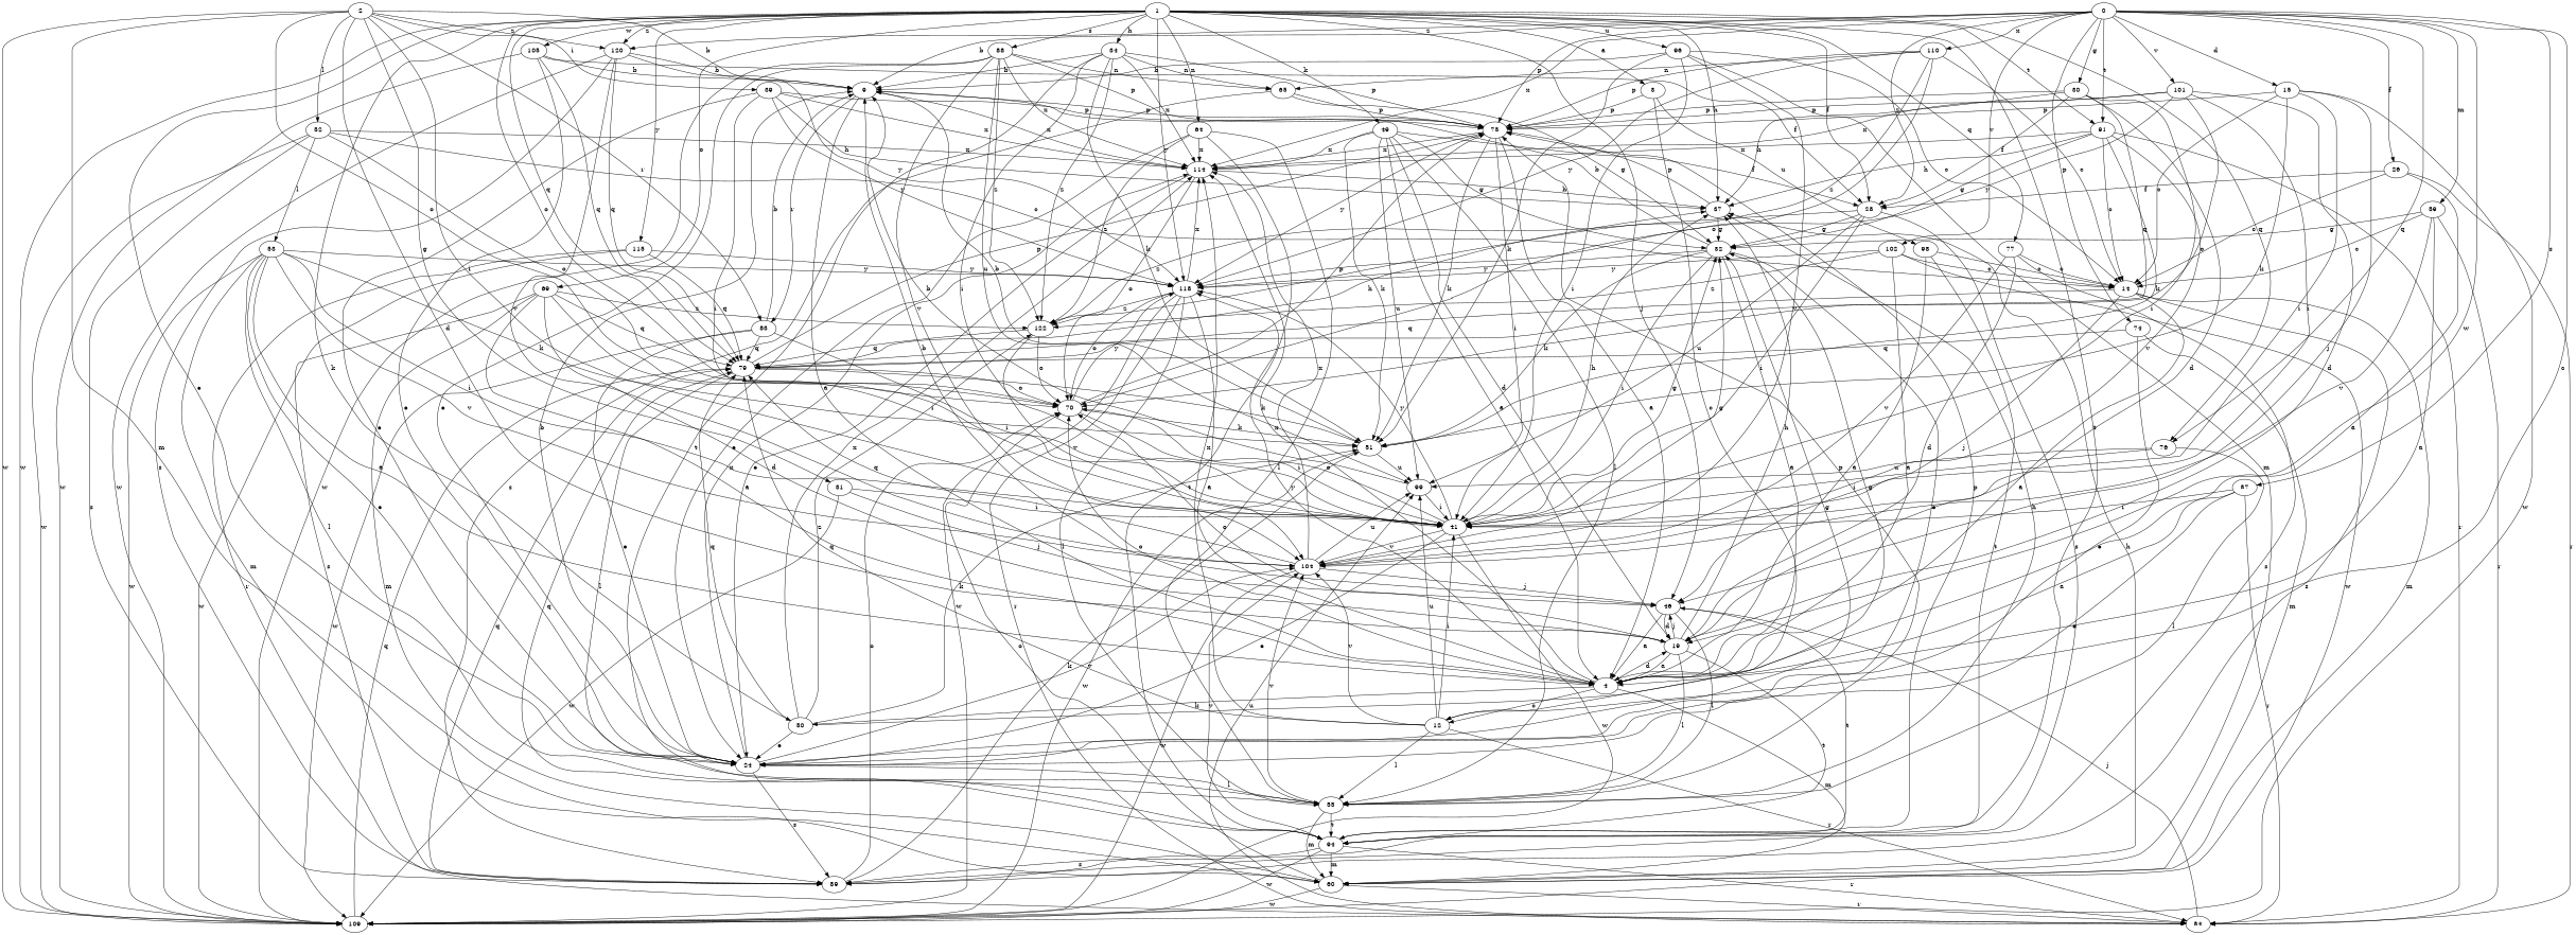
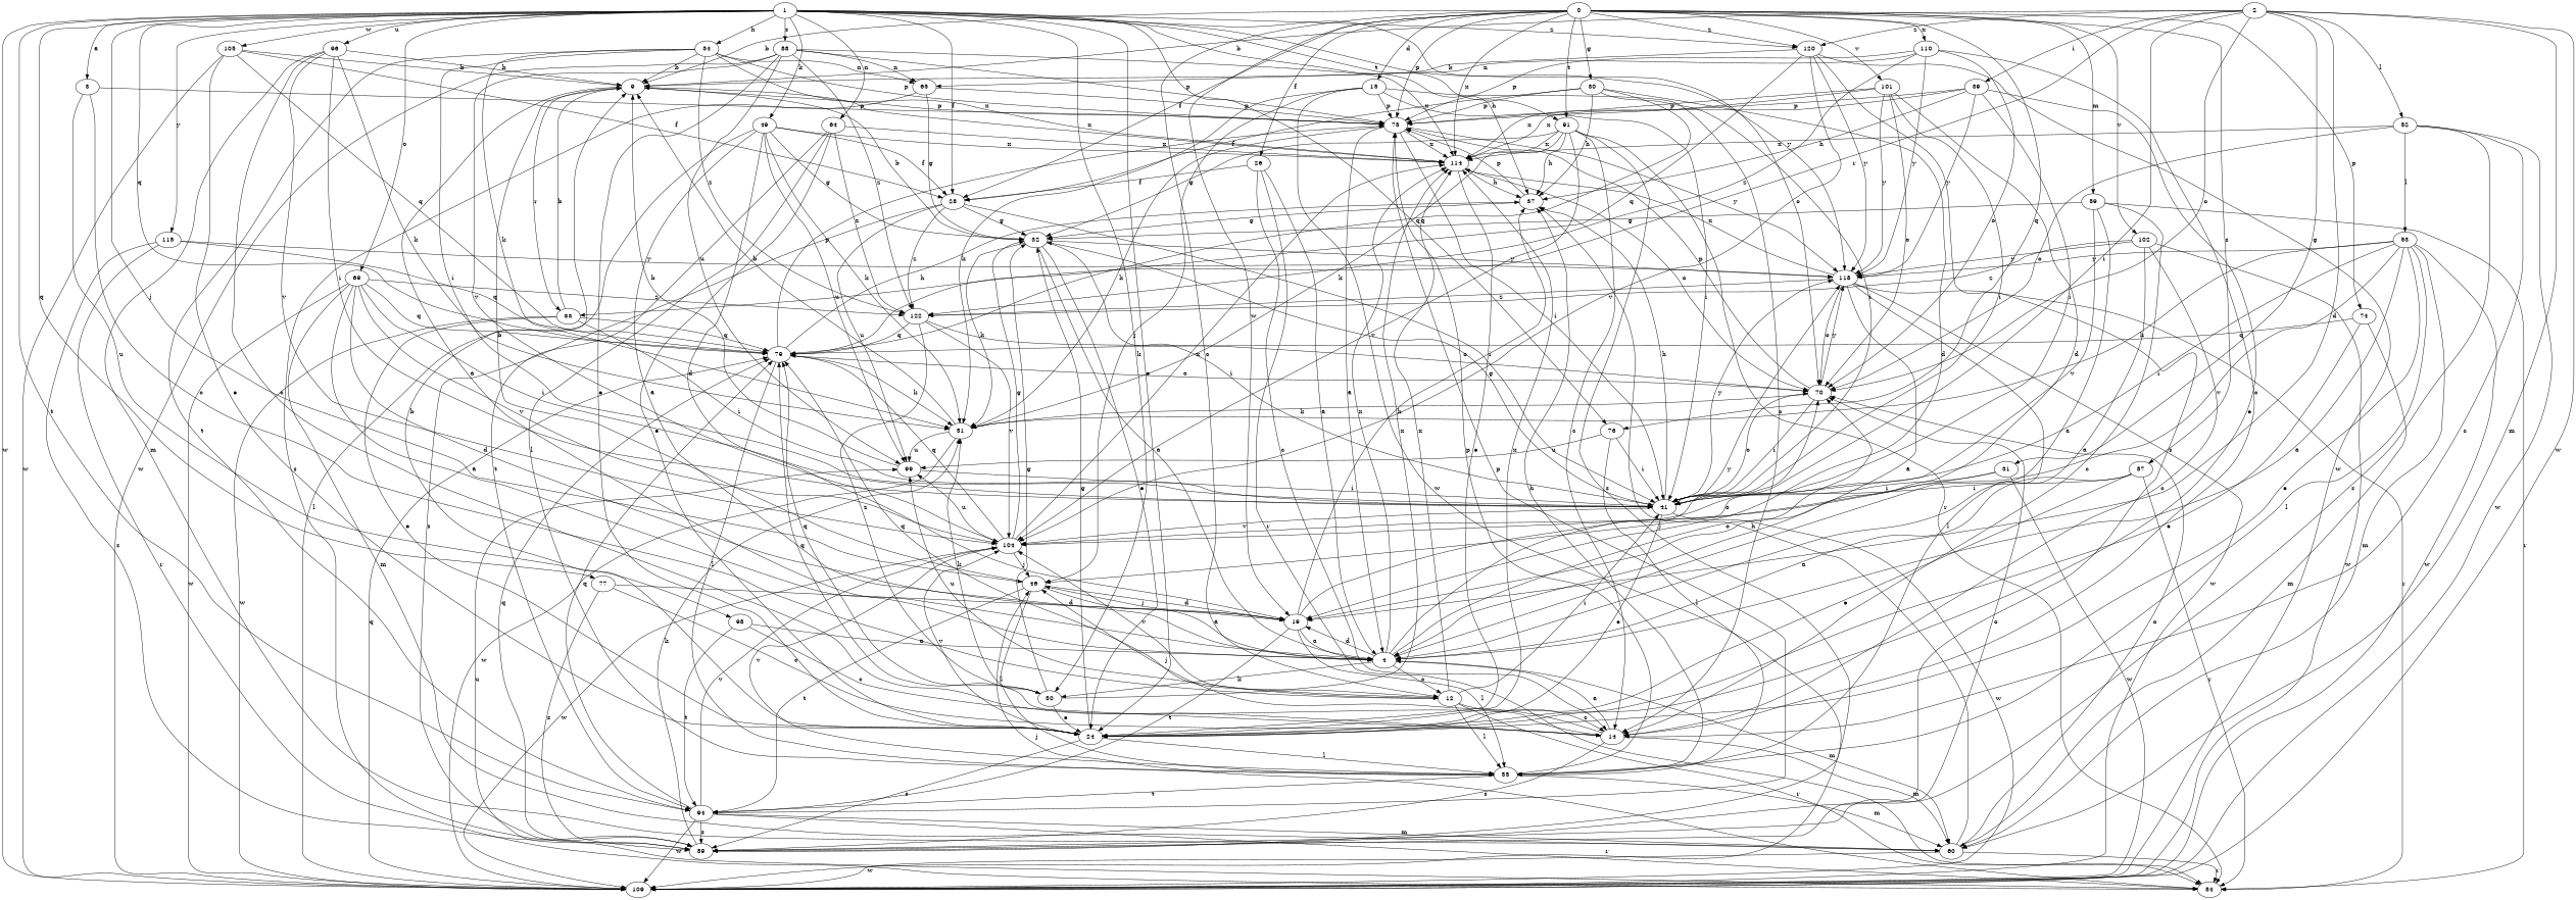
  strict digraph {
    0
    9
    12
    15
    19
    26
    28
    30
    59
    74
    75
    76
    87
    91
    101
    102
    110
    114
    120
    83
    4
    79
    41
    14
    55
    84
    99
    104
    46
    109
    51
    37
    70
    94
    89
    32
    122
    24
    60
    118
    65
    1
    3
    34
    49
    50
    64
    69
    77
    88
    96
    105
    115
    98
    2
    31
    39
    52
    53
    0 -> 9 [label=b]
    0 -> 12 [label=c]
    0 -> 15 [label=d]
    0 -> 19 [label=w]
    0 -> 26 [label=f]
-   0 -> 28 [label=z]
+   0 -> 28 [label=f]
    0 -> 30 [label=g]
    0 -> 59 [label=m]
    0 -> 74 [label=p]
    0 -> 75 [label=p]
    0 -> 76 [label=q]
    0 -> 87 [label=s]
    0 -> 91 [label=t]
    0 -> 101 [label=v]
    0 -> 102 [label=v]
    0 -> 110 [label=x]
    0 -> 114 [label=x]
    0 -> 120 [label=z]
    9 -> 75 [label=p]
    9 -> 114 [label=x]
    9 -> 83 [label=r]
    9 -> 4 [label=a]
    12 -> 114 [label=x]
    12 -> 79 [label=q]
    12 -> 41 [label=i]
+   12 -> 14 [label=c]
    12 -> 55 [label=l]
    12 -> 84 [label=r]
    12 -> 99 [label=u]
    12 -> 104 [label=v]
    15 -> 75 [label=p]
    15 -> 41 [label=i]
    15 -> 14 [label=c]
    15 -> 46 [label=j]
    15 -> 109 [label=w]
    15 -> 51 [label=k]
    19 -> 4 [label=a]
    19 -> 55 [label=l]
    19 -> 46 [label=j]
    19 -> 37 [label=h]
    19 -> 70 [label=o]
    19 -> 94 [label=t]
    26 -> 28 [label=f]
    26 -> 4 [label=a]
    26 -> 14 [label=c]
    26 -> 84 [label=r]
    28 -> 41 [label=i]
    28 -> 99 [label=u]
    28 -> 89 [label=s]
    28 -> 32 [label=g]
    28 -> 122 [label=z]
    30 -> 19 [label=d]
    30 -> 28 [label=f]
    30 -> 75 [label=p]
    30 -> 79 [label=q]
    30 -> 41 [label=i]
    30 -> 37 [label=h]
    59 -> 4 [label=a]
    59 -> 14 [label=c]
    59 -> 84 [label=r]
    59 -> 104 [label=v]
    59 -> 32 [label=g]
    74 -> 79 [label=q]
    74 -> 24 [label=e]
    74 -> 60 [label=m]
    75 -> 114 [label=x]
    75 -> 4 [label=a]
    75 -> 41 [label=i]
    75 -> 51 [label=k]
    75 -> 118 [label=y]
    76 -> 41 [label=i]
    76 -> 55 [label=l]
    76 -> 99 [label=u]
    87 -> 4 [label=a]
    87 -> 41 [label=i]
    87 -> 84 [label=r]
    87 -> 24 [label=e]
    91 -> 114 [label=x]
    91 -> 14 [label=c]
    91 -> 84 [label=r]
    91 -> 104 [label=v]
    91 -> 51 [label=k]
    91 -> 37 [label=h]
+   91 -> 89 [label=s]
    91 -> 32 [label=g]
    101 -> 19 [label=d]
    101 -> 75 [label=p]
    101 -> 114 [label=x]
    101 -> 41 [label=i]
    101 -> 70 [label=o]
    101 -> 118 [label=y]
    102 -> 4 [label=a]
    102 -> 14 [label=c]
    102 -> 109 [label=w]
    102 -> 122 [label=z]
    102 -> 118 [label=y]
    110 -> 75 [label=p]
    110 -> 14 [label=c]
    110 -> 70 [label=o]
    110 -> 122 [label=z]
    110 -> 118 [label=y]
    110 -> 65 [label=n]
    114 -> 37 [label=h]
    114 -> 70 [label=o]
    114 -> 24 [label=e]
    120 -> 9 [label=b]
    120 -> 79 [label=q]
    120 -> 104 [label=v]
    120 -> 109 [label=w]
    120 -> 89 [label=s]
    120 -> 118 [label=y]
    83 -> 9 [label=b]
    83 -> 79 [label=q]
    83 -> 41 [label=i]
    83 -> 109 [label=w]
    83 -> 24 [label=e]
    4 -> 12 [label=c]
    4 -> 19 [label=d]
    4 -> 114 [label=x]
    4 -> 70 [label=o]
    4 -> 60 [label=m]
    4 -> 118 [label=y]
    4 -> 50 [label=k]
    79 -> 75 [label=p]
    79 -> 55 [label=l]
    79 -> 51 [label=k]
    79 -> 37 [label=h]
    79 -> 70 [label=o]
    41 -> 104 [label=v]
    41 -> 109 [label=w]
    41 -> 37 [label=h]
    41 -> 70 [label=o]
    41 -> 32 [label=g]
    41 -> 24 [label=e]
    41 -> 118 [label=y]
    14 -> 4 [label=a]
    14 -> 79 [label=q]
    14 -> 46 [label=j]
    14 -> 89 [label=s]
    14 -> 60 [label=m]
    55 -> 75 [label=p]
    55 -> 104 [label=v]
    55 -> 37 [label=h]
    55 -> 94 [label=t]
    55 -> 60 [label=m]
    84 -> 99 [label=u]
    84 -> 46 [label=j]
    99 -> 9 [label=b]
    99 -> 41 [label=i]
    104 -> 114 [label=x]
    104 -> 79 [label=q]
    104 -> 99 [label=u]
    104 -> 46 [label=j]
    104 -> 109 [label=w]
    104 -> 32 [label=g]
    46 -> 9 [label=b]
    46 -> 19 [label=d]
    46 -> 4 [label=a]
    46 -> 55 [label=l]
    46 -> 94 [label=t]
    109 -> 79 [label=q]
    51 -> 9 [label=b]
    51 -> 99 [label=u]
    51 -> 109 [label=w]
    37 -> 75 [label=p]
    37 -> 32 [label=g]
    70 -> 75 [label=p]
    70 -> 41 [label=i]
    70 -> 51 [label=k]
    70 -> 118 [label=y]
    94 -> 75 [label=p]
    94 -> 79 [label=q]
    94 -> 84 [label=r]
    94 -> 104 [label=v]
    94 -> 109 [label=w]
    94 -> 89 [label=s]
    94 -> 60 [label=m]
    89 -> 79 [label=q]
    89 -> 51 [label=k]
    89 -> 70 [label=o]
    32 -> 9 [label=b]
    32 -> 4 [label=a]
    32 -> 41 [label=i]
    32 -> 51 [label=k]
    32 -> 24 [label=e]
    32 -> 118 [label=y]
    122 -> 79 [label=q]
    122 -> 104 [label=v]
    122 -> 70 [label=o]
    24 -> 9 [label=b]
    24 -> 114 [label=x]
    24 -> 55 [label=l]
    24 -> 104 [label=v]
    24 -> 89 [label=s]
    24 -> 32 [label=g]
    60 -> 84 [label=r]
    60 -> 109 [label=w]
    60 -> 37 [label=h]
    60 -> 70 [label=o]
    118 -> 114 [label=x]
    118 -> 4 [label=a]
    118 -> 55 [label=l]
    118 -> 84 [label=r]
    118 -> 109 [label=w]
    118 -> 70 [label=o]
    118 -> 122 [label=z]
    65 -> 75 [label=p]
    65 -> 89 [label=s]
    65 -> 32 [label=g]
    1 -> 28 [label=f]
    1 -> 76 [label=q]
    1 -> 91 [label=t]
    1 -> 120 [label=z]
    1 -> 79 [label=q]
    1 -> 46 [label=j]
    1 -> 109 [label=w]
    1 -> 37 [label=h]
    1 -> 70 [label=o]
    1 -> 94 [label=t]
    1 -> 24 [label=e]
    1 -> 118 [label=y]
    1 -> 3 [label=a]
    1 -> 34 [label=h]
    1 -> 49 [label=k]
    1 -> 50 [label=k]
    1 -> 64 [label=n]
    1 -> 69 [label=o]
    1 -> 77 [label=q]
    1 -> 88 [label=s]
    1 -> 96 [label=u]
    1 -> 105 [label=w]
    1 -> 115 [label=y]
    3 -> 12 [label=c]
    3 -> 75 [label=p]
    3 -> 98 [label=u]
    34 -> 9 [label=b]
    34 -> 75 [label=p]
    34 -> 114 [label=x]
    34 -> 41 [label=i]
    34 -> 51 [label=k]
    34 -> 94 [label=t]
    34 -> 122 [label=z]
    34 -> 65 [label=n]
    49 -> 19 [label=d]
    49 -> 28 [label=f]
    49 -> 114 [label=x]
    49 -> 4 [label=a]
-   49 -> 55 [label=l]
+   49 -> 109 [label=l]
    49 -> 99 [label=u]
    49 -> 51 [label=k]
    49 -> 32 [label=g]
    50 -> 114 [label=x]
    50 -> 79 [label=q]
    50 -> 51 [label=k]
    50 -> 32 [label=g]
-   50 -> 122 [label=z]
+   122 -> 50 [label=z]
    50 -> 24 [label=e]
    64 -> 114 [label=x]
    64 -> 55 [label=l]
    64 -> 94 [label=t]
    64 -> 122 [label=z]
    64 -> 24 [label=e]
    69 -> 19 [label=d]
    69 -> 4 [label=a]
    69 -> 79 [label=q]
    69 -> 41 [label=i]
    69 -> 109 [label=w]
    69 -> 122 [label=z]
    69 -> 60 [label=m]
    77 -> 19 [label=d]
    77 -> 14 [label=c]
-   77 -> 104 [label=v]
+   69 -> 104 [label=v]
    77 -> 89 [label=s]
    88 -> 75 [label=p]
    88 -> 114 [label=x]
    88 -> 99 [label=u]
    88 -> 104 [label=v]
    88 -> 109 [label=w]
    88 -> 122 [label=z]
    88 -> 24 [label=e]
    88 -> 65 [label=n]
    96 -> 9 [label=b]
    96 -> 41 [label=i]
    96 -> 14 [label=c]
    96 -> 104 [label=v]
    96 -> 51 [label=k]
    96 -> 60 [label=m]
    105 -> 9 [label=b]
    105 -> 28 [label=f]
    105 -> 79 [label=q]
    105 -> 109 [label=w]
    105 -> 24 [label=e]
    115 -> 79 [label=q]
    115 -> 84 [label=r]
    115 -> 89 [label=s]
    115 -> 118 [label=y]
    98 -> 4 [label=a]
    98 -> 14 [label=c]
    98 -> 94 [label=t]
    2 -> 9 [label=b]
    2 -> 19 [label=d]
    2 -> 120 [label=z]
    2 -> 83 [label=r]
    2 -> 41 [label=i]
    2 -> 109 [label=w]
    2 -> 70 [label=o]
    2 -> 60 [label=m]
    2 -> 31 [label=g]
    2 -> 39 [label=i]
    2 -> 52 [label=l]
    31 -> 41 [label=i]
    31 -> 46 [label=j]
    31 -> 109 [label=w]
    39 -> 75 [label=p]
    39 -> 114 [label=x]
    39 -> 41 [label=i]
    39 -> 37 [label=h]
    39 -> 24 [label=e]
    39 -> 118 [label=y]
    52 -> 114 [label=x]
    52 -> 14 [label=c]
    52 -> 109 [label=w]
    52 -> 70 [label=o]
    52 -> 89 [label=s]
    52 -> 53 [label=l]
    53 -> 4 [label=a]
    53 -> 41 [label=i]
    53 -> 55 [label=l]
    53 -> 104 [label=v]
    53 -> 109 [label=w]
    53 -> 51 [label=k]
    53 -> 24 [label=e]
    53 -> 60 [label=m]
    53 -> 118 [label=y]
  }
